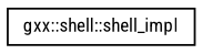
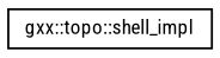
  digraph {
    rankdir=LR
    fontname="Roboto Condensed"
-   n1 [color=black fillcolor=white fontname="Roboto Condensed" fontsize=10 height=0.2 label="gxx::shell::shell_impl" shape=record style=filled width=0.4]
+   n1 [color=black fillcolor=white fontname="Roboto Condensed" fontsize=10 height=0.2 label="gxx::topo::shell_impl" shape=record style=filled width=0.4]
  }
